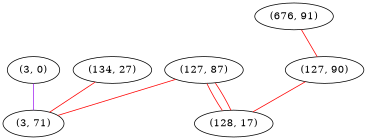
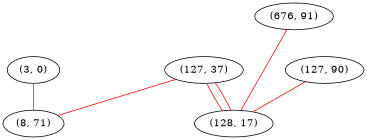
  graph {
    edge [color=red weight=1]
    n1 [label="(3, 0)"]
-   "(3, 71)"
+   "(3, 71)" [label="(8, 71)"]
    n3 [label="(128, 17)"]
    "(127, 90)"
    n5 [label="(676, 91)"]
-   "(127, 87)"
-   "(134, 27)"
+   "(127, 87)" [label="(127, 37)"]
    n1 -- "(3, 71)" [color=purple weight=4]
    "(127, 90)" -- n3
-   n5 -- "(127, 90)"
+   n5 -- n3
    "(127, 87)" -- "(3, 71)"
    "(127, 87)" -- n3
    "(127, 87)" -- n3
-   "(134, 27)" -- "(3, 71)"
  }
